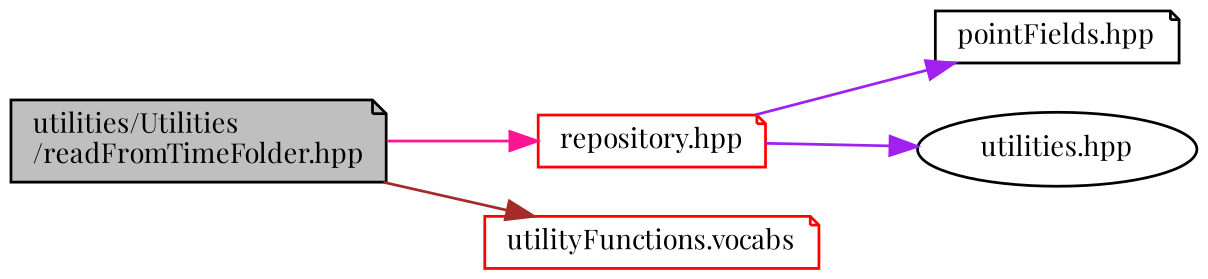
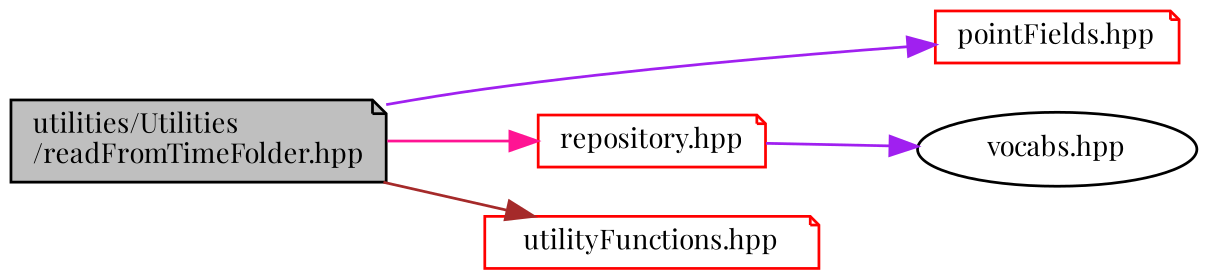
  digraph {
    fontname="Playfair Display"
    rankdir=LR
    node [color=red fillcolor=white fontname="Playfair Display" fontsize=10 shape=note style=filled]
    edge [color=purple fontname="Playfair Display" fontsize=10 labelfontname=Helvetica labelfontsize=10 style=solid]
    n1 [color=black fillcolor=grey75 fontcolor=black height=0.2 label="utilities/Utilities\l/readFromTimeFolder.hpp" width=0.4]
    n2 [height=0.2 label="repository.hpp" width=0.4]
-   n3 [color=black height=0.2 label="pointFields.hpp" width=0.4]
-   n4 [height=0.2 label="utilityFunctions.vocabs" width=0.4]
-   n5 [color=black height=0.2 label="utilities.hpp" shape=ellipse width=0.4]
+   n3 [height=0.2 label="pointFields.hpp" width=0.4]
+   n4 [height=0.2 label="utilityFunctions.hpp" width=0.4]
+   n5 [color=black height=0.2 label="vocabs.hpp" shape=ellipse width=0.4]
    n1 -> n2 [color=deeppink]
-   n2 -> n3
+   n1 -> n3
    n1 -> n4 [color=brown]
    n2 -> n5
  }
